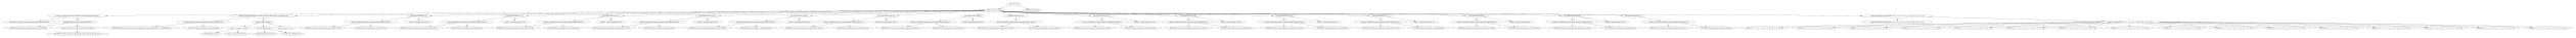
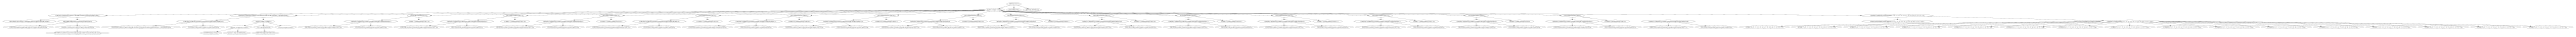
  digraph {
    fontname="Noto Sans"
    node [fontname="Noto Sans"]
    edge [fontname="Noto Sans"]
    n1 [label=<(METHOD,&lt;clinit&gt;)>]
    n2 [label=<(BLOCK,&lt;empty&gt;,&lt;empty&gt;)>]
+   n3 [label=<(MODIFIER,STATIC)>]
    n4 [label=<(METHOD_RETURN,void)>]
    n5 [label=<(&lt;operator&gt;.assignment,Log LOG = getLog(UnsafeUriCharactersEncoder.class))<SUB>30</SUB>>]
    n6 [label=<(&lt;operator&gt;.assignment,UnsafeUriCharactersEncoder.unsafeCharacters = new BitSet(256))<SUB>33</SUB>>]
    n7 [label=<(set,unsafeCharacters.set(' '))<SUB>34</SUB>>]
    n8 [label=<(set,unsafeCharacters.set('&quot;'))<SUB>35</SUB>>]
    n9 [label=<(set,unsafeCharacters.set('&lt;'))<SUB>36</SUB>>]
    n10 [label=<(set,unsafeCharacters.set('&gt;'))<SUB>37</SUB>>]
    n11 [label=<(set,unsafeCharacters.set('#'))<SUB>38</SUB>>]
    n12 [label=<(set,unsafeCharacters.set('%'))<SUB>39</SUB>>]
    n13 [label=<(set,unsafeCharacters.set('{'))<SUB>45</SUB>>]
    n14 [label=<(set,unsafeCharacters.set('}'))<SUB>41</SUB>>]
    n15 [label=<(set,unsafeCharacters.set('|'))<SUB>42</SUB>>]
    n16 [label=<(set,unsafeCharacters.set('\\'))<SUB>43</SUB>>]
    n17 [label=<(set,unsafeCharacters.set('^'))<SUB>44</SUB>>]
    n18 [label=<(set,unsafeCharacters.set('~'))<SUB>45</SUB>>]
    n19 [label=<(set,unsafeCharacters.set('['))<SUB>46</SUB>>]
    n20 [label=<(set,unsafeCharacters.set(']'))<SUB>47</SUB>>]
-   n21 [label=<(set,unsafeCharacters.set('`'))<SUB>48</SUB>>]
    n22 [label=<(&lt;operator&gt;.assignment,char[] hexDigits = { '0', '1', '2', '3', '4', '5', '6', '7', '8', '9', 'A', 'B', 'C', 'D', 'E', 'F' })<SUB>93</SUB>>]
    n23 [label=<(IDENTIFIER,LOG,Log LOG = getLog(UnsafeUriCharactersEncoder.class))<SUB>30</SUB>>]
    n24 [label=<(getLog,getLog(UnsafeUriCharactersEncoder.class))<SUB>30</SUB>>]
    n25 [label=<(&lt;operator&gt;.fieldAccess,UnsafeUriCharactersEncoder.unsafeCharacters)<SUB>33</SUB>>]
    n26 [label=<(BLOCK,&lt;empty&gt;,&lt;empty&gt;)<SUB>33</SUB>>]
    n27 [label=<(&lt;operator&gt;.fieldAccess,UnsafeUriCharactersEncoder.unsafeCharacters)<SUB>34</SUB>>]
    n28 [label=<(LITERAL,' ',unsafeCharacters.set(' '))<SUB>34</SUB>>]
    n29 [label=<(&lt;operator&gt;.fieldAccess,UnsafeUriCharactersEncoder.unsafeCharacters)<SUB>35</SUB>>]
    n30 [label=<(LITERAL,'&quot;',unsafeCharacters.set('&quot;'))<SUB>35</SUB>>]
    n31 [label=<(&lt;operator&gt;.fieldAccess,UnsafeUriCharactersEncoder.unsafeCharacters)<SUB>36</SUB>>]
    n32 [label=<(LITERAL,'&lt;',unsafeCharacters.set('&lt;'))<SUB>36</SUB>>]
    n33 [label=<(&lt;operator&gt;.fieldAccess,UnsafeUriCharactersEncoder.unsafeCharacters)<SUB>37</SUB>>]
    n34 [label=<(LITERAL,'&gt;',unsafeCharacters.set('&gt;'))<SUB>37</SUB>>]
    n35 [label=<(&lt;operator&gt;.fieldAccess,UnsafeUriCharactersEncoder.unsafeCharacters)<SUB>38</SUB>>]
    n36 [label=<(LITERAL,'#',unsafeCharacters.set('#'))<SUB>32</SUB>>]
    n37 [label=<(&lt;operator&gt;.fieldAccess,UnsafeUriCharactersEncoder.unsafeCharacters)<SUB>39</SUB>>]
    n38 [label=<(LITERAL,'%',unsafeCharacters.set('%'))<SUB>39</SUB>>]
    n39 [label=<(&lt;operator&gt;.fieldAccess,UnsafeUriCharactersEncoder.unsafeCharacters)<SUB>40</SUB>>]
    n40 [label=<(LITERAL,'{',unsafeCharacters.set('{'))<SUB>40</SUB>>]
    n41 [label=<(&lt;operator&gt;.fieldAccess,UnsafeUriCharactersEncoder.unsafeCharacters)<SUB>41</SUB>>]
+   n42 [label=<(LITERAL,'}',unsafeCharacters.set('}'))<SUB>41</SUB>>]
    n43 [label=<(&lt;operator&gt;.fieldAccess,UnsafeUriCharactersEncoder.unsafeCharacters)<SUB>42</SUB>>]
    n44 [label=<(LITERAL,'|',unsafeCharacters.set('|'))<SUB>42</SUB>>]
    n45 [label=<(&lt;operator&gt;.fieldAccess,UnsafeUriCharactersEncoder.unsafeCharacters)<SUB>43</SUB>>]
    n46 [label=<(LITERAL,'\\',unsafeCharacters.set('\\'))<SUB>43</SUB>>]
    n47 [label=<(&lt;operator&gt;.fieldAccess,UnsafeUriCharactersEncoder.unsafeCharacters)<SUB>44</SUB>>]
    n48 [label=<(LITERAL,'^',unsafeCharacters.set('^'))<SUB>44</SUB>>]
    n49 [label=<(&lt;operator&gt;.fieldAccess,UnsafeUriCharactersEncoder.unsafeCharacters)<SUB>45</SUB>>]
    n50 [label=<(LITERAL,'~',unsafeCharacters.set('~'))<SUB>45</SUB>>]
    n51 [label=<(&lt;operator&gt;.fieldAccess,UnsafeUriCharactersEncoder.unsafeCharacters)<SUB>46</SUB>>]
    n52 [label=<(LITERAL,'[',unsafeCharacters.set('['))<SUB>66</SUB>>]
    n53 [label=<(&lt;operator&gt;.fieldAccess,UnsafeUriCharactersEncoder.unsafeCharacters)<SUB>47</SUB>>]
    n54 [label=<(LITERAL,']',unsafeCharacters.set(']'))<SUB>47</SUB>>]
    n55 [label=<(&lt;operator&gt;.fieldAccess,UnsafeUriCharactersEncoder.unsafeCharacters)<SUB>48</SUB>>]
    n56 [label=<(IDENTIFIER,hexDigits,char[] hexDigits = { '0', '1', '2', '3', '4', '5', '6', '7', '8', '9', 'A', 'B', 'C', 'D', 'E', 'F' })<SUB>93</SUB>>]
    n57 [label=<(&lt;operator&gt;.arrayInitializer,{ '0', '1', '2', '3', '4', '5', '6', '7', '8', '9', 'A', 'B', 'C', 'D', 'E', 'F' })<SUB>93</SUB>>]
    n58 [label=<(IDENTIFIER,LogFactory,getLog(UnsafeUriCharactersEncoder.class))<SUB>30</SUB>>]
    n59 [label=<(&lt;operator&gt;.fieldAccess,UnsafeUriCharactersEncoder.class)<SUB>30</SUB>>]
    n60 [label=<(IDENTIFIER,UnsafeUriCharactersEncoder,getLog(UnsafeUriCharactersEncoder.class))<SUB>30</SUB>>]
    n61 [label=<(IDENTIFIER,UnsafeUriCharactersEncoder,UnsafeUriCharactersEncoder.unsafeCharacters = new BitSet(256))<SUB>33</SUB>>]
    n62 [label=<(FIELD_IDENTIFIER,unsafeCharacters,unsafeCharacters)<SUB>33</SUB>>]
    n63 [label=<(&lt;operator&gt;.assignment,&lt;empty&gt;)>]
    n64 [label=<(&lt;init&gt;,new BitSet(256))<SUB>33</SUB>>]
    n65 [label=<(IDENTIFIER,$obj0,&lt;empty&gt;)>]
    n66 [label=<(IDENTIFIER,$obj0,&lt;empty&gt;)>]
    n67 [label=<(&lt;operator&gt;.alloc,new BitSet(256))<SUB>33</SUB>>]
    n68 [label=<(IDENTIFIER,$obj0,new BitSet(256))>]
-   n69 [label=<(LITERAL,256,new BitSet(256))<SUB>33</SUB>>]
    n70 [label=<(IDENTIFIER,UnsafeUriCharactersEncoder,unsafeCharacters.set(' '))<SUB>34</SUB>>]
    n71 [label=<(FIELD_IDENTIFIER,unsafeCharacters,unsafeCharacters)<SUB>34</SUB>>]
    n72 [label=<(IDENTIFIER,UnsafeUriCharactersEncoder,unsafeCharacters.set('&quot;'))<SUB>35</SUB>>]
    n73 [label=<(FIELD_IDENTIFIER,unsafeCharacters,unsafeCharacters)<SUB>35</SUB>>]
    n74 [label=<(IDENTIFIER,UnsafeUriCharactersEncoder,unsafeCharacters.set('&lt;'))<SUB>36</SUB>>]
    n75 [label=<(FIELD_IDENTIFIER,unsafeCharacters,unsafeCharacters)<SUB>36</SUB>>]
    n76 [label=<(IDENTIFIER,UnsafeUriCharactersEncoder,unsafeCharacters.set('&gt;'))<SUB>37</SUB>>]
    n77 [label=<(FIELD_IDENTIFIER,unsafeCharacters,unsafeCharacters)<SUB>37</SUB>>]
    n78 [label=<(IDENTIFIER,UnsafeUriCharactersEncoder,unsafeCharacters.set('#'))<SUB>38</SUB>>]
    n79 [label=<(FIELD_IDENTIFIER,unsafeCharacters,unsafeCharacters)<SUB>38</SUB>>]
    n80 [label=<(IDENTIFIER,UnsafeUriCharactersEncoder,unsafeCharacters.set('%'))<SUB>39</SUB>>]
    n81 [label=<(FIELD_IDENTIFIER,unsafeCharacters,unsafeCharacters)<SUB>39</SUB>>]
    n82 [label=<(IDENTIFIER,UnsafeUriCharactersEncoder,unsafeCharacters.set('{'))<SUB>40</SUB>>]
    n83 [label=<(FIELD_IDENTIFIER,unsafeCharacters,unsafeCharacters)<SUB>40</SUB>>]
    n84 [label=<(IDENTIFIER,UnsafeUriCharactersEncoder,unsafeCharacters.set('}'))<SUB>41</SUB>>]
    n85 [label=<(FIELD_IDENTIFIER,unsafeCharacters,unsafeCharacters)<SUB>41</SUB>>]
    n86 [label=<(IDENTIFIER,UnsafeUriCharactersEncoder,unsafeCharacters.set('|'))<SUB>42</SUB>>]
    n87 [label=<(FIELD_IDENTIFIER,unsafeCharacters,unsafeCharacters)<SUB>42</SUB>>]
    n88 [label=<(IDENTIFIER,UnsafeUriCharactersEncoder,unsafeCharacters.set('\\'))<SUB>43</SUB>>]
    n89 [label=<(FIELD_IDENTIFIER,unsafeCharacters,unsafeCharacters)<SUB>43</SUB>>]
    n90 [label=<(IDENTIFIER,UnsafeUriCharactersEncoder,unsafeCharacters.set('^'))<SUB>44</SUB>>]
    n91 [label=<(FIELD_IDENTIFIER,unsafeCharacters,unsafeCharacters)<SUB>44</SUB>>]
    n92 [label=<(IDENTIFIER,UnsafeUriCharactersEncoder,unsafeCharacters.set('~'))<SUB>45</SUB>>]
    n93 [label=<(FIELD_IDENTIFIER,unsafeCharacters,unsafeCharacters)<SUB>45</SUB>>]
    n94 [label=<(IDENTIFIER,UnsafeUriCharactersEncoder,unsafeCharacters.set('['))<SUB>46</SUB>>]
    n95 [label=<(FIELD_IDENTIFIER,unsafeCharacters,unsafeCharacters)<SUB>46</SUB>>]
    n96 [label=<(IDENTIFIER,UnsafeUriCharactersEncoder,unsafeCharacters.set(']'))<SUB>47</SUB>>]
    n97 [label=<(FIELD_IDENTIFIER,unsafeCharacters,unsafeCharacters)<SUB>47</SUB>>]
    n98 [label=<(IDENTIFIER,UnsafeUriCharactersEncoder,unsafeCharacters.set('`'))<SUB>48</SUB>>]
    n99 [label=<(FIELD_IDENTIFIER,unsafeCharacters,unsafeCharacters)<SUB>48</SUB>>]
    n100 [label=<(LITERAL,'0',{ '0', '1', '2', '3', '4', '5', '6', '7', '8', '9', 'A', 'B', 'C', 'D', 'E', 'F' })<SUB>94</SUB>>]
    n101 [label=<(LITERAL,'1',{ '0', '1', '2', '3', '4', '5', '6', '7', '8', '9', 'A', 'B', 'C', 'D', 'E', 'F' })<SUB>94</SUB>>]
    n102 [label=<(LITERAL,'2',{ '0', '1', '2', '3', '4', '5', '6', '7', '8', '9', 'A', 'B', 'C', 'D', 'E', 'F' })<SUB>94</SUB>>]
    n103 [label=<(LITERAL,'3',{ '0', '1', '2', '3', '4', '5', '6', '7', '8', '9', 'A', 'B', 'C', 'D', 'E', 'F' })<SUB>94</SUB>>]
    n104 [label=<(LITERAL,'4',{ '0', '1', '2', '3', '4', '5', '6', '7', '8', '9', 'A', 'B', 'C', 'D', 'E', 'F' })<SUB>94</SUB>>]
    n105 [label=<(LITERAL,'5',{ '0', '1', '2', '3', '4', '5', '6', '7', '8', '9', 'A', 'B', 'C', 'D', 'E', 'F' })<SUB>94</SUB>>]
    n106 [label=<(LITERAL,'6',{ '0', '1', '2', '3', '4', '5', '6', '7', '8', '9', 'A', 'B', 'C', 'D', 'E', 'F' })<SUB>94</SUB>>]
    n107 [label=<(LITERAL,'7',{ '0', '1', '2', '3', '4', '5', '6', '7', '8', '9', 'A', 'B', 'C', 'D', 'E', 'F' })<SUB>94</SUB>>]
    n108 [label=<(LITERAL,'8',{ '0', '1', '2', '3', '4', '5', '6', '7', '8', '9', 'A', 'B', 'C', 'D', 'E', 'F' })<SUB>95</SUB>>]
    n109 [label=<(LITERAL,'9',{ '0', '1', '2', '3', '4', '5', '6', '7', '8', '9', 'A', 'B', 'C', 'D', 'E', 'F' })<SUB>95</SUB>>]
    n110 [label=<(LITERAL,'A',{ '0', '1', '2', '3', '4', '5', '6', '7', '8', '9', 'A', 'B', 'C', 'D', 'E', 'F' })<SUB>95</SUB>>]
    n111 [label=<(LITERAL,'B',{ '0', '1', '2', '3', '4', '5', '6', '7', '8', '9', 'A', 'B', 'C', 'D', 'E', 'F' })<SUB>95</SUB>>]
    n112 [label=<(LITERAL,'C',{ '0', '1', '2', '3', '4', '5', '6', '7', '8', '9', 'A', 'B', 'C', 'D', 'E', 'F' })<SUB>95</SUB>>]
    n113 [label=<(LITERAL,'D',{ '0', '1', '2', '3', '4', '5', '6', '7', '8', '9', 'A', 'B', 'C', 'D', 'E', 'F' })<SUB>95</SUB>>]
    n114 [label=<(LITERAL,'E',{ '0', '1', '2', '3', '4', '5', '6', '7', '8', '9', 'A', 'B', 'C', 'D', 'E', 'F' })<SUB>95</SUB>>]
    n115 [label=<(LITERAL,'F',{ '0', '1', '2', '3', '4', '5', '6', '7', '8', '9', 'A', 'B', 'C', 'D', 'E', 'F' })<SUB>95</SUB>>]
    n1 -> n2
+   n1 -> n3
    n1 -> n4
    n2 -> n5
    n2 -> n6
    n2 -> n7
    n2 -> n8
    n2 -> n9
    n2 -> n10
    n2 -> n11
    n2 -> n12
    n2 -> n13
    n2 -> n14
    n2 -> n15
    n2 -> n16
    n2 -> n17
    n2 -> n18
    n2 -> n19
    n2 -> n20
-   n2 -> n21
    n2 -> n22
    n5 -> n23
    n5 -> n24
    n6 -> n25
    n6 -> n26
    n7 -> n27
    n7 -> n28
    n8 -> n29
    n8 -> n30
    n9 -> n31
    n9 -> n32
    n10 -> n33
    n10 -> n34
    n11 -> n35
    n11 -> n36
    n12 -> n37
    n12 -> n38
    n13 -> n39
    n13 -> n40
    n14 -> n41
+   n14 -> n42
    n15 -> n43
    n15 -> n44
    n16 -> n45
    n16 -> n46
    n17 -> n47
    n17 -> n48
    n18 -> n49
    n18 -> n50
    n19 -> n51
    n19 -> n52
    n20 -> n53
    n20 -> n54
-   n21 -> n55
    n22 -> n56
    n22 -> n57
    n24 -> n58
    n24 -> n59
    n25 -> n61
    n25 -> n62
    n26 -> n63
    n26 -> n64
    n26 -> n65
    n27 -> n70
    n27 -> n71
    n29 -> n72
    n29 -> n73
    n31 -> n74
    n31 -> n75
    n33 -> n76
    n33 -> n77
    n35 -> n78
    n35 -> n79
    n37 -> n80
    n37 -> n81
    n39 -> n82
    n39 -> n83
    n41 -> n84
    n41 -> n85
    n43 -> n86
    n43 -> n87
    n45 -> n88
    n45 -> n89
    n47 -> n90
    n47 -> n91
    n49 -> n92
    n49 -> n93
    n51 -> n94
    n51 -> n95
    n53 -> n96
    n53 -> n97
    n55 -> n98
    n55 -> n99
    n57 -> n100
    n57 -> n101
    n57 -> n102
    n57 -> n103
    n57 -> n104
    n57 -> n105
    n57 -> n106
    n57 -> n107
    n57 -> n108
    n57 -> n109
    n57 -> n110
    n57 -> n111
    n57 -> n112
    n57 -> n113
    n57 -> n114
    n57 -> n115
    n59 -> n60
    n63 -> n66
    n63 -> n67
    n64 -> n68
-   n64 -> n69
  }
